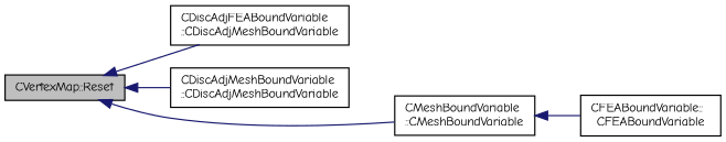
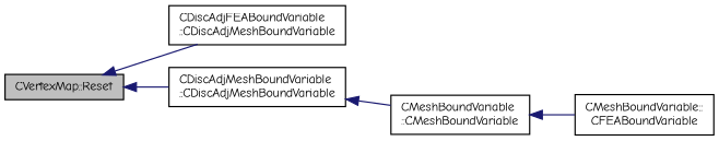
  digraph {
    fontname="Comic Neue"
    rankdir=LR
    node [color=black fillcolor=white fontname="Comic Neue" fontsize=10 shape=record style=filled]
    edge [color=midnightblue dir=back fontname="Comic Neue" fontsize=10 labelfontname=Helvetica labelfontsize=10 style=solid]
    n1 [fillcolor=grey75 fontcolor=black height=0.2 label="CVertexMap::Reset" width=0.4]
    n2 [height=0.2 label="CDiscAdjFEABoundVariable\l::CDiscAdjMeshBoundVariable" width=0.4]
    n3 [height=0.2 label="CDiscAdjMeshBoundVariable\l::CDiscAdjMeshBoundVariable" width=0.4]
    n4 [height=0.2 label="CMeshBoundVariable\l::CMeshBoundVariable" width=0.4]
-   n5 [height=0.2 label="CFEABoundVariable::\lCFEABoundVariable" width=0.4]
+   n5 [height=0.2 label="CMeshBoundVariable::\lCFEABoundVariable" width=0.4]
    n1 -> n2
    n1 -> n3
-   n1 -> n4
+   n3 -> n4
    n4 -> n5
  }
